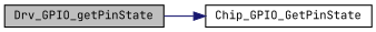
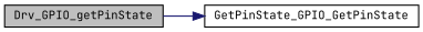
  digraph {
    rankdir=LR
    fontname="JetBrains Mono"
    node [color=black fontname="JetBrains Mono" fontsize=10 shape=record style=filled]
    n1 [fillcolor=grey75 fontcolor=black height=0.2 label=Drv_GPIO_getPinState width=0.4]
-   n2 [fillcolor=white height=0.2 label=Chip_GPIO_GetPinState width=0.4]
+   n2 [fillcolor=white height=0.2 label=GetPinState_GPIO_GetPinState width=0.4]
    n1 -> n2 [color=midnightblue fontname="JetBrains Mono" fontsize=10 labelfontname=FreeSans labelfontsize=10 style=solid]
  }
